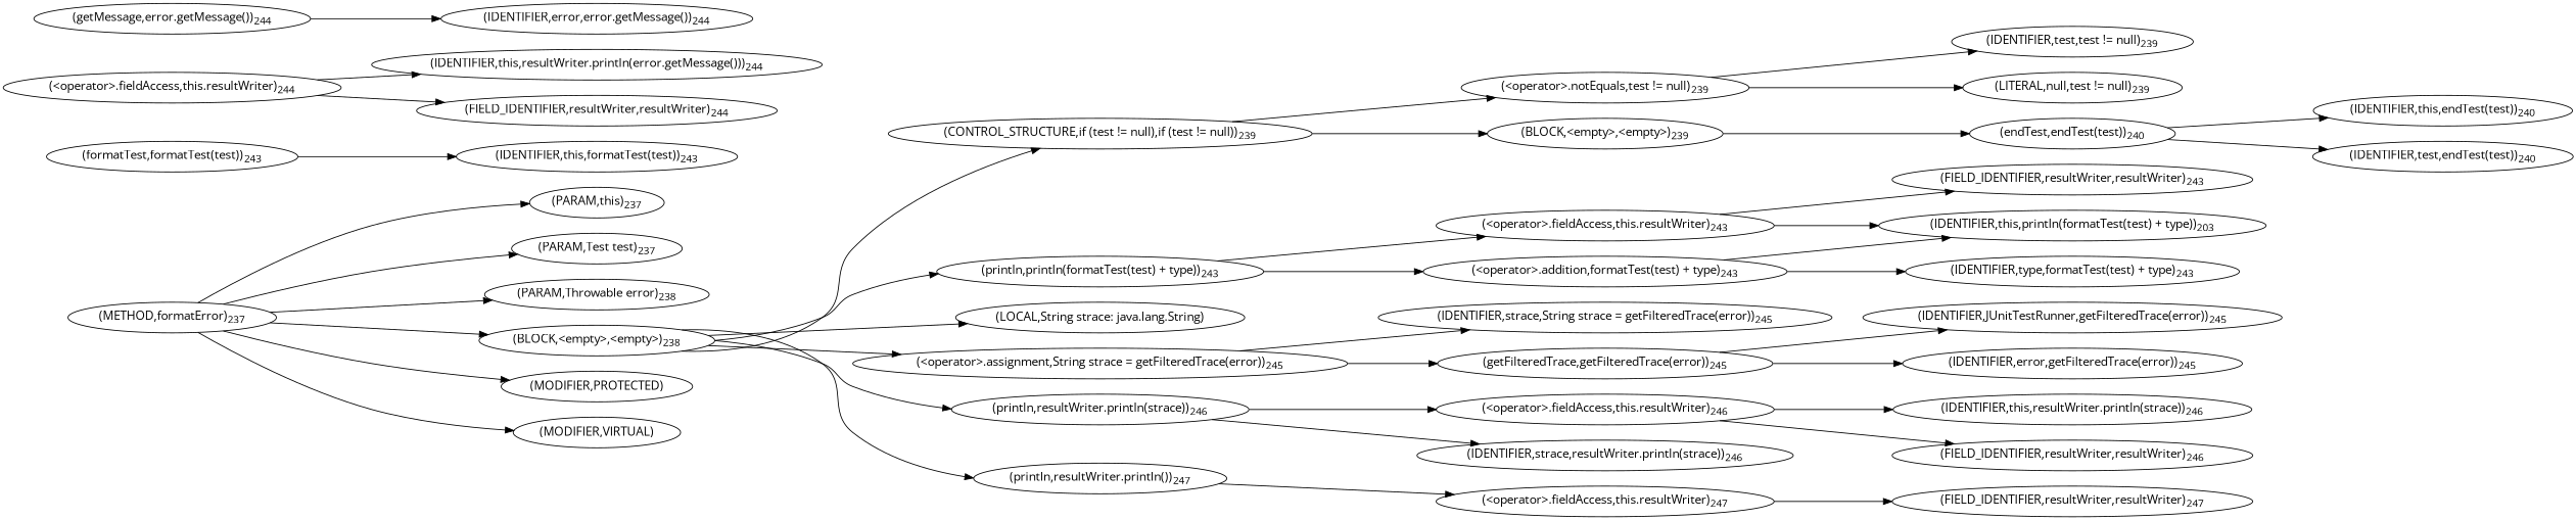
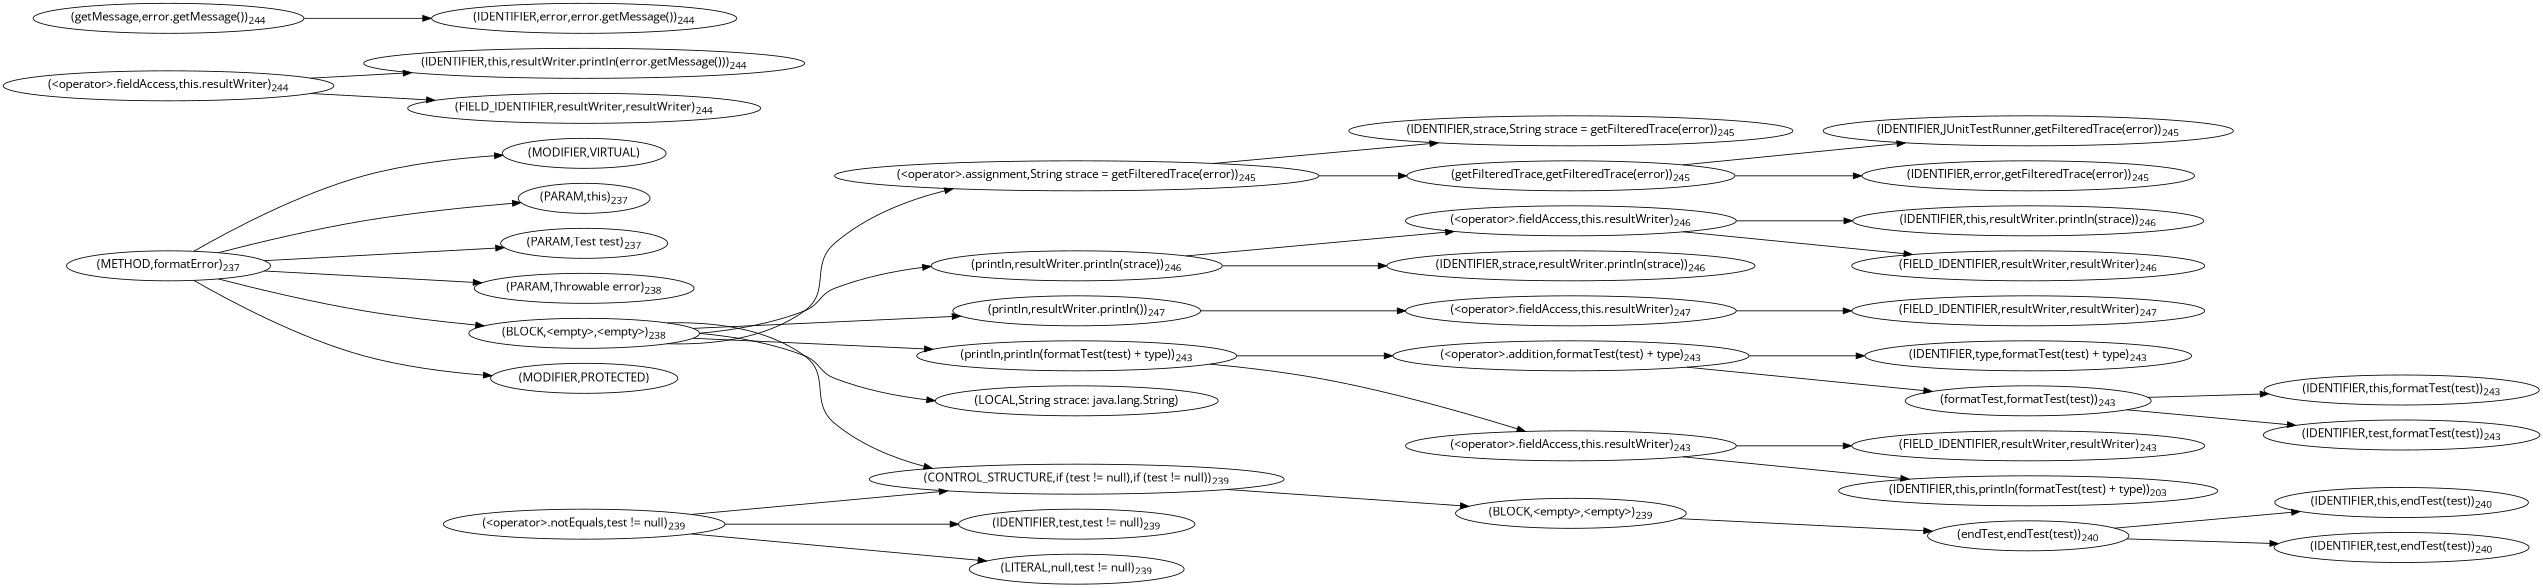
  digraph {
    fontname="Open Sans"
    rankdir=LR
    node [fontname="Open Sans"]
    edge [fontname="Open Sans"]
    n1 [label=<(METHOD,formatError)<SUB>237</SUB>>]
    n2 [label=<(PARAM,this)<SUB>237</SUB>>]
    n3 [label=<(PARAM,Test test)<SUB>237</SUB>>]
    n4 [label=<(PARAM,Throwable error)<SUB>238</SUB>>]
    n5 [label=<(BLOCK,&lt;empty&gt;,&lt;empty&gt;)<SUB>238</SUB>>]
    n6 [label=<(MODIFIER,PROTECTED)>]
    n7 [label=<(MODIFIER,VIRTUAL)>]
    n8 [label=<(CONTROL_STRUCTURE,if (test != null),if (test != null))<SUB>239</SUB>>]
    n9 [label=<(println,println(formatTest(test) + type))<SUB>243</SUB>>]
    n10 [label=<(LOCAL,String strace: java.lang.String)>]
    n11 [label=<(&lt;operator&gt;.assignment,String strace = getFilteredTrace(error))<SUB>245</SUB>>]
    n12 [label=<(println,resultWriter.println(strace))<SUB>246</SUB>>]
    n13 [label=<(println,resultWriter.println())<SUB>247</SUB>>]
    n14 [label=<(&lt;operator&gt;.notEquals,test != null)<SUB>239</SUB>>]
    n15 [label=<(BLOCK,&lt;empty&gt;,&lt;empty&gt;)<SUB>239</SUB>>]
    n16 [label=<(&lt;operator&gt;.fieldAccess,this.resultWriter)<SUB>243</SUB>>]
    n17 [label=<(&lt;operator&gt;.addition,formatTest(test) + type)<SUB>243</SUB>>]
    n18 [label=<(IDENTIFIER,strace,String strace = getFilteredTrace(error))<SUB>245</SUB>>]
    n19 [label=<(getFilteredTrace,getFilteredTrace(error))<SUB>245</SUB>>]
    n20 [label=<(&lt;operator&gt;.fieldAccess,this.resultWriter)<SUB>246</SUB>>]
    n21 [label=<(IDENTIFIER,strace,resultWriter.println(strace))<SUB>246</SUB>>]
    n22 [label=<(&lt;operator&gt;.fieldAccess,this.resultWriter)<SUB>247</SUB>>]
    n23 [label=<(IDENTIFIER,test,test != null)<SUB>239</SUB>>]
    n24 [label=<(LITERAL,null,test != null)<SUB>239</SUB>>]
    n25 [label=<(endTest,endTest(test))<SUB>240</SUB>>]
    n26 [label=<(IDENTIFIER,this,endTest(test))<SUB>240</SUB>>]
    n27 [label=<(IDENTIFIER,test,endTest(test))<SUB>240</SUB>>]
    n28 [label=<(IDENTIFIER,this,println(formatTest(test) + type))<SUB>203</SUB>>]
    n29 [label=<(FIELD_IDENTIFIER,resultWriter,resultWriter)<SUB>243</SUB>>]
    n30 [label=<(formatTest,formatTest(test))<SUB>243</SUB>>]
    n31 [label=<(IDENTIFIER,type,formatTest(test) + type)<SUB>243</SUB>>]
    n32 [label=<(IDENTIFIER,this,formatTest(test))<SUB>243</SUB>>]
+   n33 [label=<(IDENTIFIER,test,formatTest(test))<SUB>243</SUB>>]
    n34 [label=<(&lt;operator&gt;.fieldAccess,this.resultWriter)<SUB>244</SUB>>]
    n35 [label=<(IDENTIFIER,this,resultWriter.println(error.getMessage()))<SUB>244</SUB>>]
    n36 [label=<(FIELD_IDENTIFIER,resultWriter,resultWriter)<SUB>244</SUB>>]
    n37 [label=<(getMessage,error.getMessage())<SUB>244</SUB>>]
    n38 [label=<(IDENTIFIER,error,error.getMessage())<SUB>244</SUB>>]
    n39 [label=<(IDENTIFIER,JUnitTestRunner,getFilteredTrace(error))<SUB>245</SUB>>]
    n40 [label=<(IDENTIFIER,error,getFilteredTrace(error))<SUB>245</SUB>>]
    n41 [label=<(IDENTIFIER,this,resultWriter.println(strace))<SUB>246</SUB>>]
    n42 [label=<(FIELD_IDENTIFIER,resultWriter,resultWriter)<SUB>246</SUB>>]
    n43 [label=<(FIELD_IDENTIFIER,resultWriter,resultWriter)<SUB>247</SUB>>]
    n1 -> n2
    n1 -> n3
    n1 -> n4
    n1 -> n5
    n1 -> n6
    n1 -> n7
    n5 -> n8
    n5 -> n9
    n5 -> n10
    n5 -> n11
    n5 -> n12
    n5 -> n13
-   n8 -> n14
+   n14 -> n8
    n8 -> n15
    n9 -> n16
    n9 -> n17
    n11 -> n18
    n11 -> n19
    n12 -> n20
    n12 -> n21
    n13 -> n22
    n14 -> n23
    n14 -> n24
    n15 -> n25
    n16 -> n28
    n16 -> n29
-   n17 -> n28
+   n17 -> n30
    n17 -> n31
    n19 -> n39
    n19 -> n40
    n20 -> n41
    n20 -> n42
    n22 -> n43
    n25 -> n26
    n25 -> n27
    n30 -> n32
+   n30 -> n33
    n34 -> n35
    n34 -> n36
    n37 -> n38
  }
